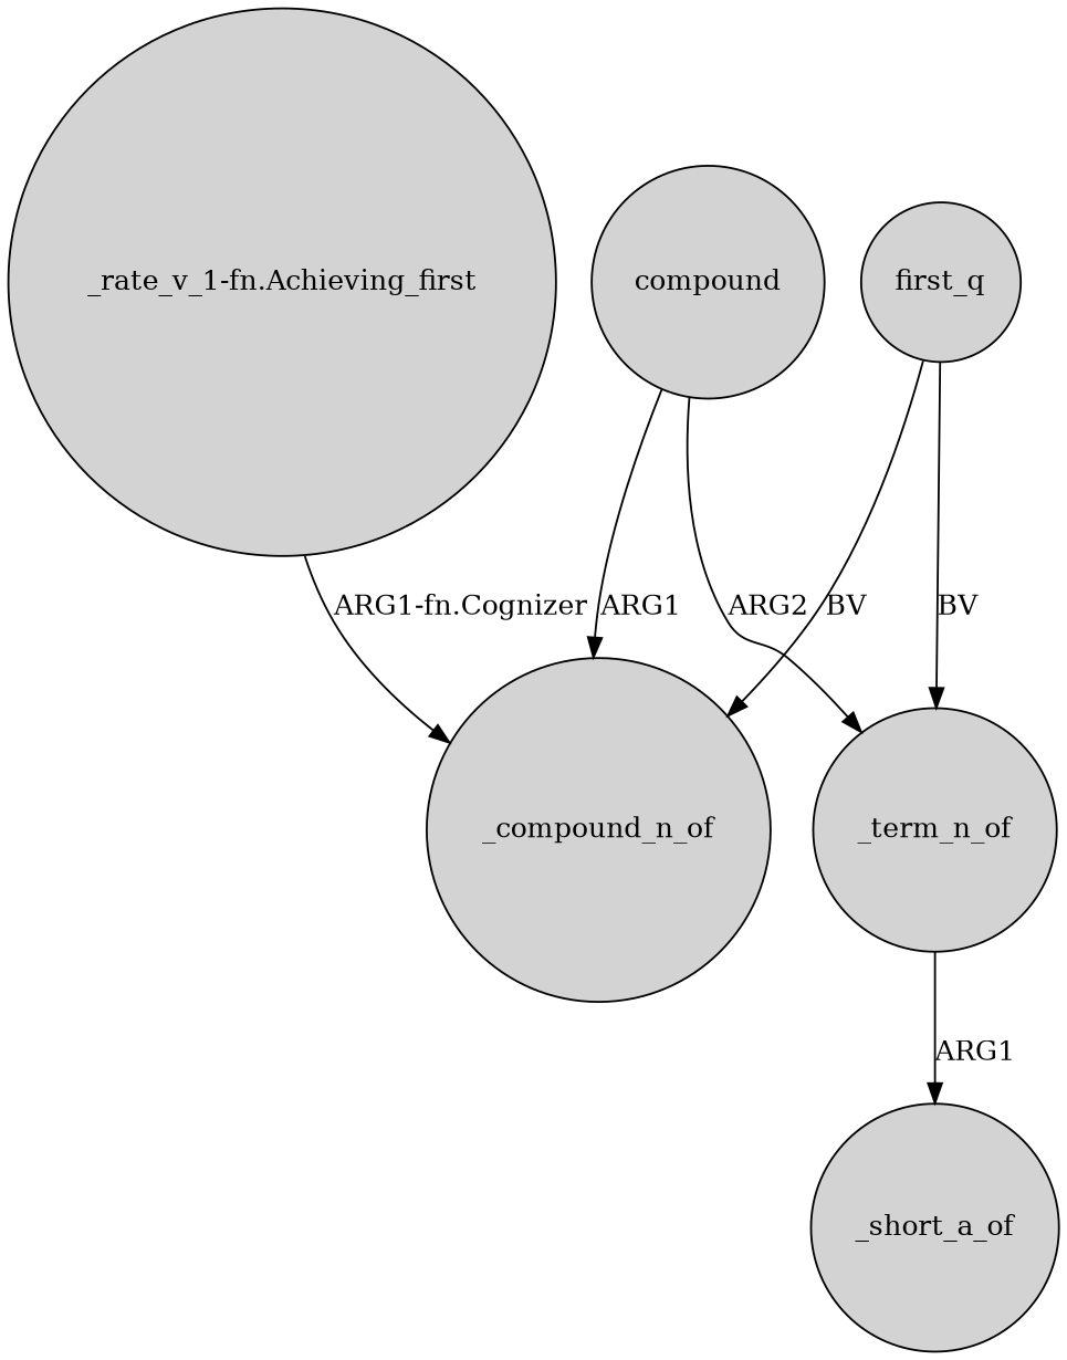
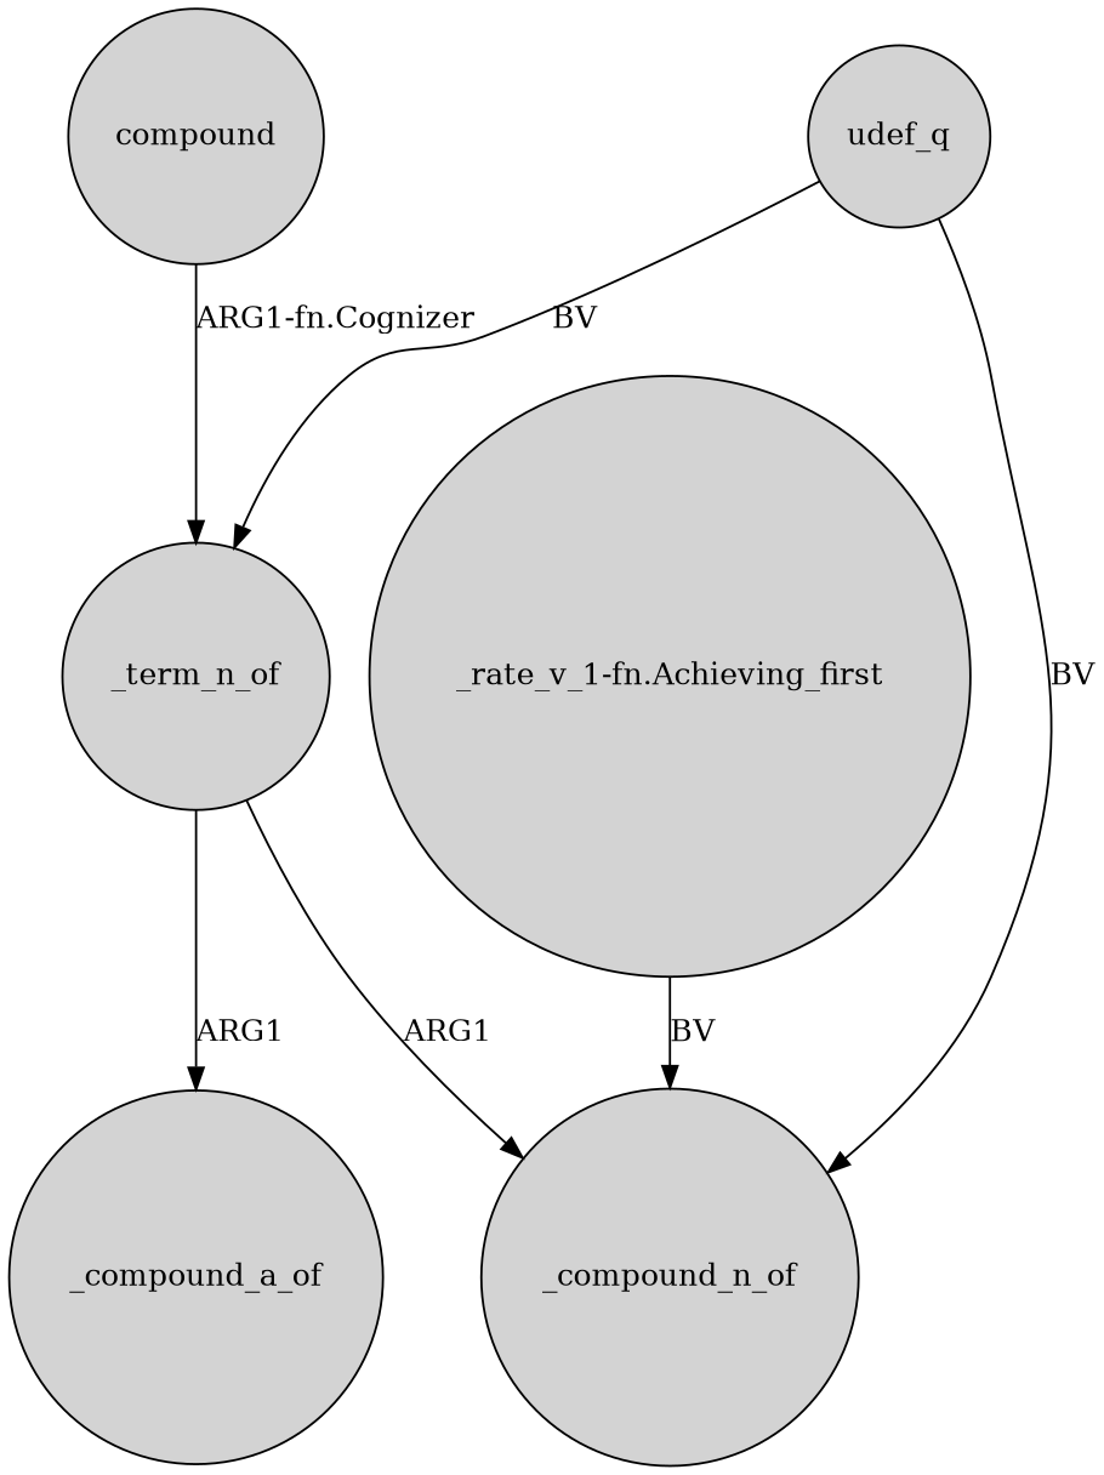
  digraph {
    node [shape=circle style=filled]
-   udef_q [label=first_q]
+   udef_q
    _term_n_of
    n3 [label=_compound_n_of]
-   _short_a_of
+   _short_a_of [label=_compound_a_of]
    compound
    n6 [label="_rate_v_1-fn.Achieving_first"]
    udef_q -> _term_n_of [label=BV]
    udef_q -> n3 [label=BV]
    _term_n_of -> _short_a_of [label=ARG1]
-   compound -> _term_n_of [label=ARG2]
-   compound -> n3 [label=ARG1]
-   n6 -> n3 [label="ARG1-fn.Cognizer"]
+   compound -> _term_n_of [label="ARG1-fn.Cognizer"]
+   _term_n_of -> n3 [label=ARG1]
+   n6 -> n3 [label=BV]
  }
